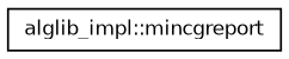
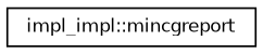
  digraph {
    rankdir=TB
-   n1 [color=black fillcolor=white fontname=Helvetica fontsize=10 height=0.2 label="alglib_impl::mincgreport" shape=record style=filled width=0.4]
+   n1 [color=black fillcolor=white fontname=Helvetica fontsize=10 height=0.2 label="impl_impl::mincgreport" shape=record style=filled width=0.4]
  }
